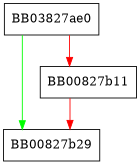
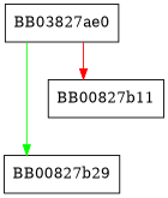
  digraph {
    splines=ortho
    node [shape=box]
    edge [color=red]
    n1 [label=BB03827ae0]
    BB00827b29
    BB00827b11
    n1 -> BB00827b29 [color=green]
    n1 -> BB00827b11
-   BB00827b11 -> BB00827b29
  }
